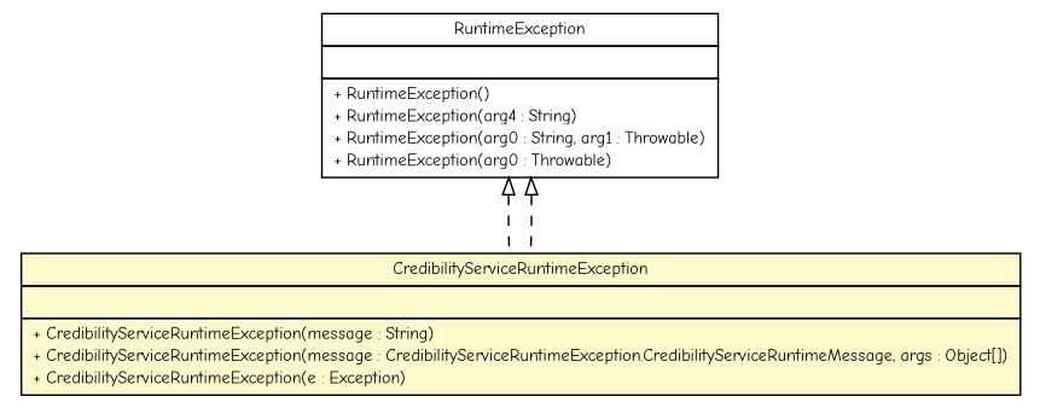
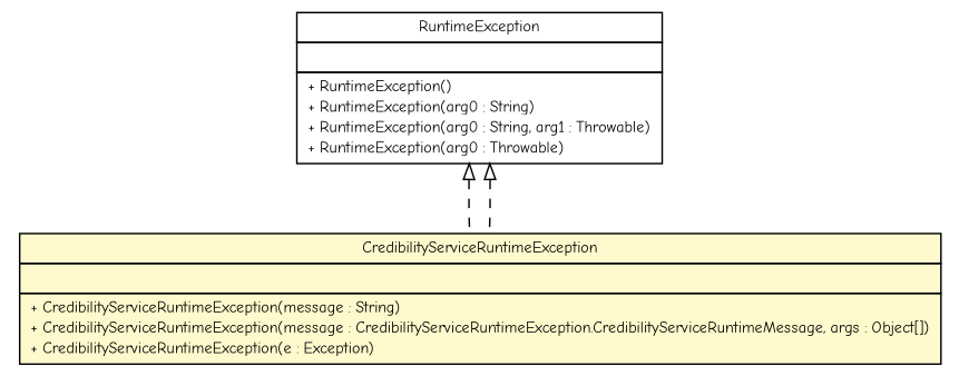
  digraph {
    nodesep=0.25
    ranksep=0.5
    fontname="Comic Neue"
    node [fontcolor=black fontname="Comic Neue" fontsize=10.0 shape=plaintext]
    edge [arrowtail=empty dir=back fontname="Comic Neue" fontsize=10 headport=p labelfontname=arial labelfontsize=10 tailport=p style=dashed]
    n1 [label=<<table title="gov.sandia.cf.application.CredibilityServiceRuntimeException" border="0" cellborder="1" cellspacing="0" cellpadding="2" port="p" bgcolor="lemonChiffon" href="./CredibilityServiceRuntimeException.html"> 		<tr><td><table border="0" cellspacing="0" cellpadding="1"> <tr><td align="center" balign="center"> CredibilityServiceRuntimeException </td></tr> 		</table></td></tr> 		<tr><td><table border="0" cellspacing="0" cellpadding="1"> <tr><td align="left" balign="left">  </td></tr> 		</table></td></tr> 		<tr><td><table border="0" cellspacing="0" cellpadding="1"> <tr><td align="left" balign="left"> + CredibilityServiceRuntimeException(message : String) </td></tr> <tr><td align="left" balign="left"> + CredibilityServiceRuntimeException(message : CredibilityServiceRuntimeException.CredibilityServiceRuntimeMessage, args : Object[]) </td></tr> <tr><td align="left" balign="left"> + CredibilityServiceRuntimeException(e : Exception) </td></tr> 		</table></td></tr> 		</table>>]
-   n2 [label=<<table title="java.lang.RuntimeException" border="0" cellborder="1" cellspacing="0" cellpadding="2" port="p" href="http://java.sun.com/j2se/1.4.2/docs/api/java/lang/RuntimeException.html"> 		<tr><td><table border="0" cellspacing="0" cellpadding="1"> <tr><td align="center" balign="center"> RuntimeException </td></tr> 		</table></td></tr> 		<tr><td><table border="0" cellspacing="0" cellpadding="1"> <tr><td align="left" balign="left">  </td></tr> 		</table></td></tr> 		<tr><td><table border="0" cellspacing="0" cellpadding="1"> <tr><td align="left" balign="left"> + RuntimeException() </td></tr> <tr><td align="left" balign="left"> + RuntimeException(arg4 : String) </td></tr> <tr><td align="left" balign="left"> + RuntimeException(arg0 : String, arg1 : Throwable) </td></tr> <tr><td align="left" balign="left"> + RuntimeException(arg0 : Throwable) </td></tr> 		</table></td></tr> 		</table>>]
+   n2 [label=<<table title="java.lang.RuntimeException" border="0" cellborder="1" cellspacing="0" cellpadding="2" port="p" href="http://java.sun.com/j2se/1.4.2/docs/api/java/lang/RuntimeException.html"> 		<tr><td><table border="0" cellspacing="0" cellpadding="1"> <tr><td align="center" balign="center"> RuntimeException </td></tr> 		</table></td></tr> 		<tr><td><table border="0" cellspacing="0" cellpadding="1"> <tr><td align="left" balign="left">  </td></tr> 		</table></td></tr> 		<tr><td><table border="0" cellspacing="0" cellpadding="1"> <tr><td align="left" balign="left"> + RuntimeException() </td></tr> <tr><td align="left" balign="left"> + RuntimeException(arg0 : String) </td></tr> <tr><td align="left" balign="left"> + RuntimeException(arg0 : String, arg1 : Throwable) </td></tr> <tr><td align="left" balign="left"> + RuntimeException(arg0 : Throwable) </td></tr> 		</table></td></tr> 		</table>>]
    n2 -> n1
    n2 -> n1
  }
